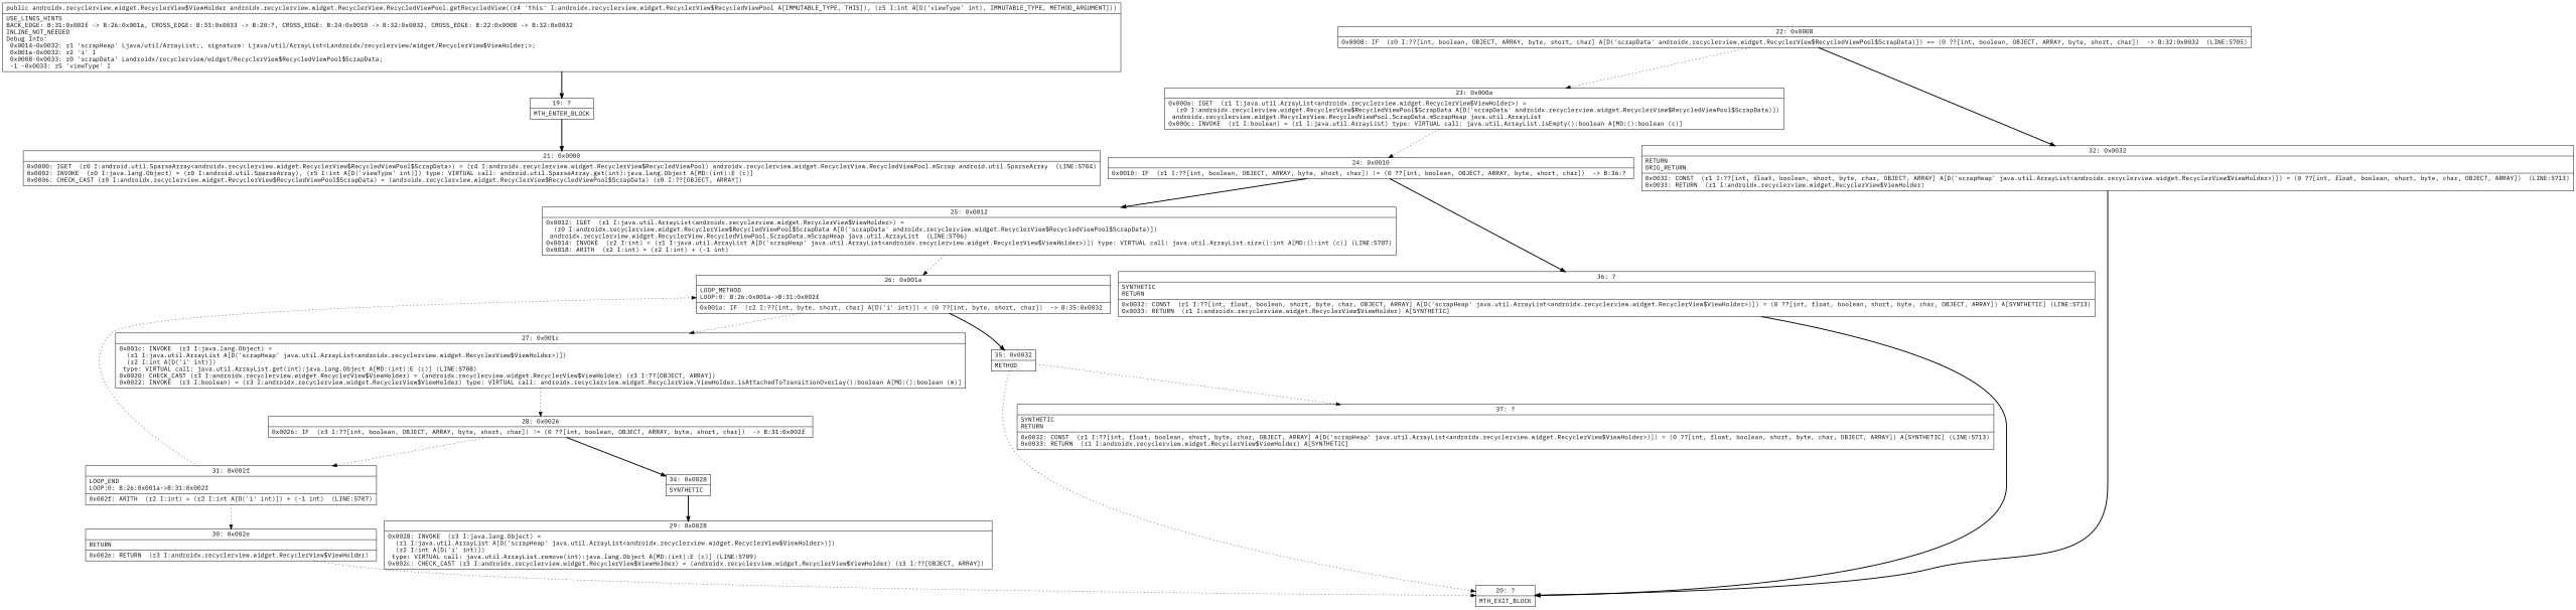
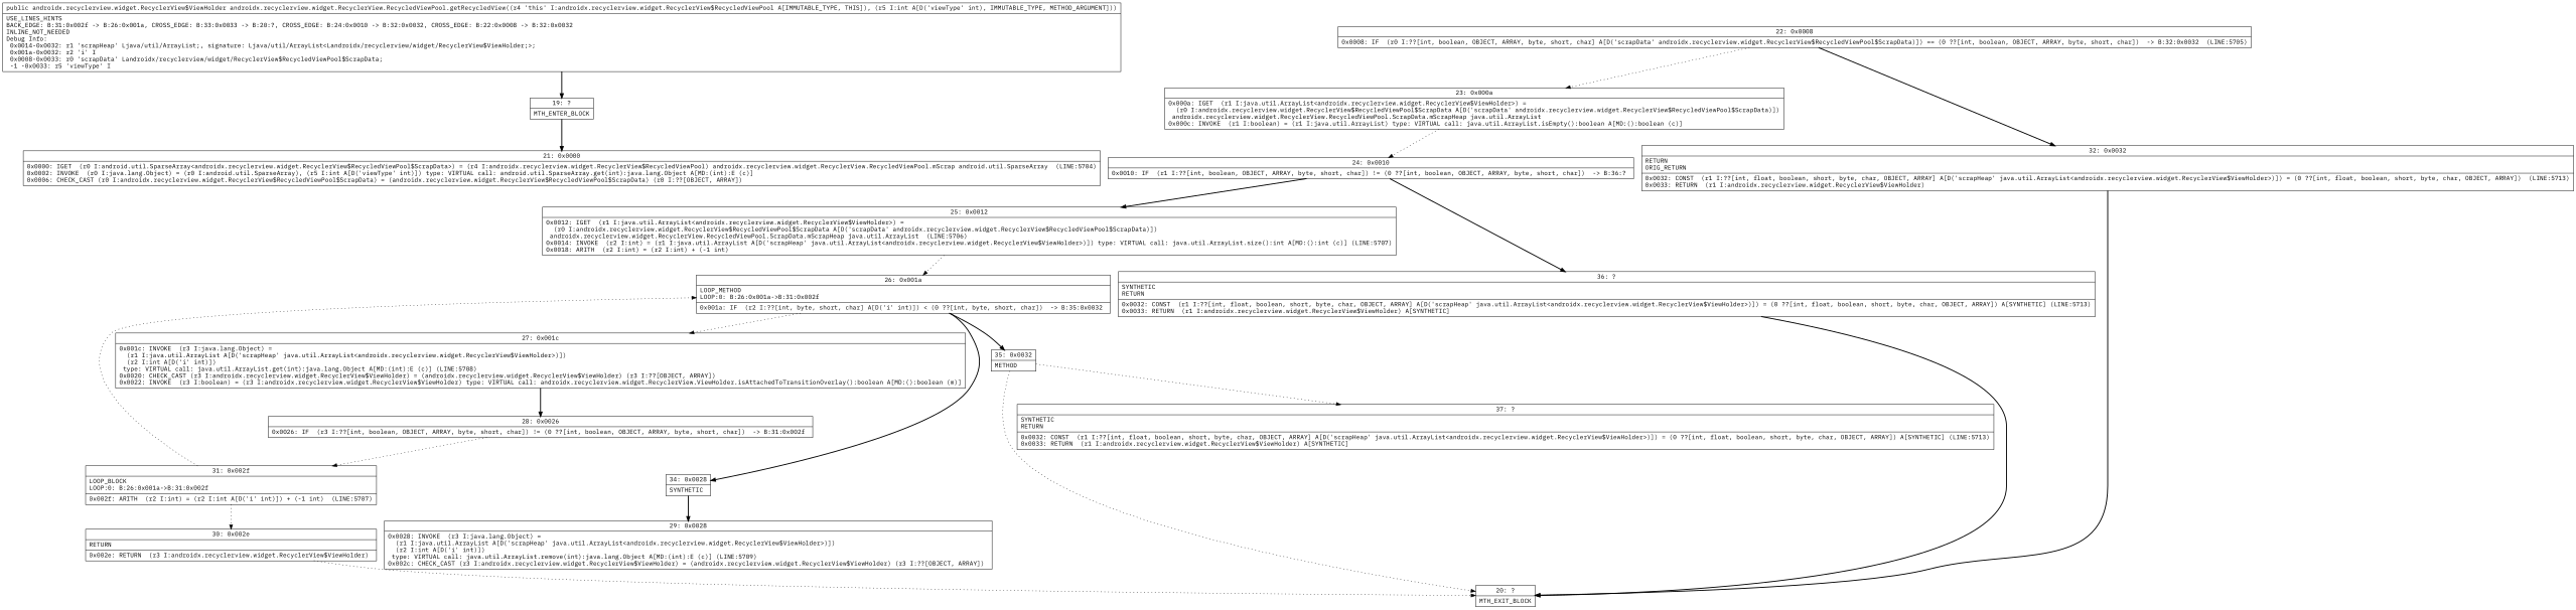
  digraph {
    fontname="IBM Plex Mono"
    node [fontname="IBM Plex Mono" shape=record]
    edge [fontname="IBM Plex Mono" style=bold]
    n1 [label="{19\:\ ?|MTH_ENTER_BLOCK\l}"]
    n2 [label="{21\:\ 0x0000|0x0000: IGET  (r0 I:android.util.SparseArray\<androidx.recyclerview.widget.RecyclerView$RecycledViewPool$ScrapData\>) = (r4 I:androidx.recyclerview.widget.RecyclerView$RecycledViewPool) androidx.recyclerview.widget.RecyclerView.RecycledViewPool.mScrap android.util.SparseArray  (LINE:5704)\l0x0002: INVOKE  (r0 I:java.lang.Object) = (r0 I:android.util.SparseArray), (r5 I:int A[D('viewType' int)]) type: VIRTUAL call: android.util.SparseArray.get(int):java.lang.Object A[MD:(int):E (c)]\l0x0006: CHECK_CAST (r0 I:androidx.recyclerview.widget.RecyclerView$RecycledViewPool$ScrapData) = (androidx.recyclerview.widget.RecyclerView$RecycledViewPool$ScrapData) (r0 I:??[OBJECT, ARRAY]) \l}"]
    n3 [label="{22\:\ 0x0008|0x0008: IF  (r0 I:??[int, boolean, OBJECT, ARRAY, byte, short, char] A[D('scrapData' androidx.recyclerview.widget.RecyclerView$RecycledViewPool$ScrapData)]) == (0 ??[int, boolean, OBJECT, ARRAY, byte, short, char])  \-\> B:32:0x0032  (LINE:5705)\l}"]
    n4 [label="{23\:\ 0x000a|0x000a: IGET  (r1 I:java.util.ArrayList\<androidx.recyclerview.widget.RecyclerView$ViewHolder\>) = \l  (r0 I:androidx.recyclerview.widget.RecyclerView$RecycledViewPool$ScrapData A[D('scrapData' androidx.recyclerview.widget.RecyclerView$RecycledViewPool$ScrapData)])\l androidx.recyclerview.widget.RecyclerView.RecycledViewPool.ScrapData.mScrapHeap java.util.ArrayList \l0x000c: INVOKE  (r1 I:boolean) = (r1 I:java.util.ArrayList) type: VIRTUAL call: java.util.ArrayList.isEmpty():boolean A[MD:():boolean (c)]\l}"]
    n5 [label="{32\:\ 0x0032|RETURN\lORIG_RETURN\l|0x0032: CONST  (r1 I:??[int, float, boolean, short, byte, char, OBJECT, ARRAY] A[D('scrapHeap' java.util.ArrayList\<androidx.recyclerview.widget.RecyclerView$ViewHolder\>)]) = (0 ??[int, float, boolean, short, byte, char, OBJECT, ARRAY])  (LINE:5713)\l0x0033: RETURN  (r1 I:androidx.recyclerview.widget.RecyclerView$ViewHolder) \l}"]
    n6 [label="{24\:\ 0x0010|0x0010: IF  (r1 I:??[int, boolean, OBJECT, ARRAY, byte, short, char]) != (0 ??[int, boolean, OBJECT, ARRAY, byte, short, char])  \-\> B:36:? \l}"]
    n7 [label="{20\:\ ?|MTH_EXIT_BLOCK\l}"]
    n8 [label="{25\:\ 0x0012|0x0012: IGET  (r1 I:java.util.ArrayList\<androidx.recyclerview.widget.RecyclerView$ViewHolder\>) = \l  (r0 I:androidx.recyclerview.widget.RecyclerView$RecycledViewPool$ScrapData A[D('scrapData' androidx.recyclerview.widget.RecyclerView$RecycledViewPool$ScrapData)])\l androidx.recyclerview.widget.RecyclerView.RecycledViewPool.ScrapData.mScrapHeap java.util.ArrayList  (LINE:5706)\l0x0014: INVOKE  (r2 I:int) = (r1 I:java.util.ArrayList A[D('scrapHeap' java.util.ArrayList\<androidx.recyclerview.widget.RecyclerView$ViewHolder\>)]) type: VIRTUAL call: java.util.ArrayList.size():int A[MD:():int (c)] (LINE:5707)\l0x0018: ARITH  (r2 I:int) = (r2 I:int) + (\-1 int) \l}"]
    n9 [label="{36\:\ ?|SYNTHETIC\lRETURN\l|0x0032: CONST  (r1 I:??[int, float, boolean, short, byte, char, OBJECT, ARRAY] A[D('scrapHeap' java.util.ArrayList\<androidx.recyclerview.widget.RecyclerView$ViewHolder\>)]) = (0 ??[int, float, boolean, short, byte, char, OBJECT, ARRAY]) A[SYNTHETIC] (LINE:5713)\l0x0033: RETURN  (r1 I:androidx.recyclerview.widget.RecyclerView$ViewHolder) A[SYNTHETIC]\l}"]
    n10 [label="{26\:\ 0x001a|LOOP_METHOD\lLOOP:0: B:26:0x001a\-\>B:31:0x002f\l|0x001a: IF  (r2 I:??[int, byte, short, char] A[D('i' int)]) \< (0 ??[int, byte, short, char])  \-\> B:35:0x0032 \l}"]
    n11 [label="{27\:\ 0x001c|0x001c: INVOKE  (r3 I:java.lang.Object) = \l  (r1 I:java.util.ArrayList A[D('scrapHeap' java.util.ArrayList\<androidx.recyclerview.widget.RecyclerView$ViewHolder\>)])\l  (r2 I:int A[D('i' int)])\l type: VIRTUAL call: java.util.ArrayList.get(int):java.lang.Object A[MD:(int):E (c)] (LINE:5708)\l0x0020: CHECK_CAST (r3 I:androidx.recyclerview.widget.RecyclerView$ViewHolder) = (androidx.recyclerview.widget.RecyclerView$ViewHolder) (r3 I:??[OBJECT, ARRAY]) \l0x0022: INVOKE  (r3 I:boolean) = (r3 I:androidx.recyclerview.widget.RecyclerView$ViewHolder) type: VIRTUAL call: androidx.recyclerview.widget.RecyclerView.ViewHolder.isAttachedToTransitionOverlay():boolean A[MD:():boolean (m)]\l}"]
    n12 [label="{35\:\ 0x0032|METHOD\l}"]
    n13 [label="{28\:\ 0x0026|0x0026: IF  (r3 I:??[int, boolean, OBJECT, ARRAY, byte, short, char]) != (0 ??[int, boolean, OBJECT, ARRAY, byte, short, char])  \-\> B:31:0x002f \l}"]
    n14 [label="{37\:\ ?|SYNTHETIC\lRETURN\l|0x0032: CONST  (r1 I:??[int, float, boolean, short, byte, char, OBJECT, ARRAY] A[D('scrapHeap' java.util.ArrayList\<androidx.recyclerview.widget.RecyclerView$ViewHolder\>)]) = (0 ??[int, float, boolean, short, byte, char, OBJECT, ARRAY]) A[SYNTHETIC] (LINE:5713)\l0x0033: RETURN  (r1 I:androidx.recyclerview.widget.RecyclerView$ViewHolder) A[SYNTHETIC]\l}"]
-   n15 [label="{31\:\ 0x002f|LOOP_END\lLOOP:0: B:26:0x001a\-\>B:31:0x002f\l|0x002f: ARITH  (r2 I:int) = (r2 I:int A[D('i' int)]) + (\-1 int)  (LINE:5707)\l}"]
+   n15 [label="{31\:\ 0x002f|LOOP_BLOCK\lLOOP:0: B:26:0x001a\-\>B:31:0x002f\l|0x002f: ARITH  (r2 I:int) = (r2 I:int A[D('i' int)]) + (\-1 int)  (LINE:5707)\l}"]
    n16 [label="{34\:\ 0x0028|SYNTHETIC\l}"]
    n17 [label="{30\:\ 0x002e|RETURN\l|0x002e: RETURN  (r3 I:androidx.recyclerview.widget.RecyclerView$ViewHolder) \l}"]
    n18 [label="{29\:\ 0x0028|0x0028: INVOKE  (r3 I:java.lang.Object) = \l  (r1 I:java.util.ArrayList A[D('scrapHeap' java.util.ArrayList\<androidx.recyclerview.widget.RecyclerView$ViewHolder\>)])\l  (r2 I:int A[D('i' int)])\l type: VIRTUAL call: java.util.ArrayList.remove(int):java.lang.Object A[MD:(int):E (c)] (LINE:5709)\l0x002c: CHECK_CAST (r3 I:androidx.recyclerview.widget.RecyclerView$ViewHolder) = (androidx.recyclerview.widget.RecyclerView$ViewHolder) (r3 I:??[OBJECT, ARRAY]) \l}"]
    n19 [label="{public androidx.recyclerview.widget.RecyclerView$ViewHolder androidx.recyclerview.widget.RecyclerView.RecycledViewPool.getRecycledView((r4 'this' I:androidx.recyclerview.widget.RecyclerView$RecycledViewPool A[IMMUTABLE_TYPE, THIS]), (r5 I:int A[D('viewType' int), IMMUTABLE_TYPE, METHOD_ARGUMENT]))  | USE_LINES_HINTS\lBACK_EDGE: B:31:0x002f \-\> B:26:0x001a, CROSS_EDGE: B:33:0x0033 \-\> B:20:?, CROSS_EDGE: B:24:0x0010 \-\> B:32:0x0032, CROSS_EDGE: B:22:0x0008 \-\> B:32:0x0032\lINLINE_NOT_NEEDED\lDebug Info:\l  0x0014\-0x0032: r1 'scrapHeap' Ljava\/util\/ArrayList;, signature: Ljava\/util\/ArrayList\<Landroidx\/recyclerview\/widget\/RecyclerView$ViewHolder;\>;\l  0x001a\-0x0032: r2 'i' I\l  0x0008\-0x0033: r0 'scrapData' Landroidx\/recyclerview\/widget\/RecyclerView$RecycledViewPool$ScrapData;\l  \-1 \-0x0033: r5 'viewType' I\l}"]
    n1 -> n2
    n3 -> n4 [style=dotted]
    n3 -> n5
    n4 -> n6 [style=dotted]
    n5 -> n7
    n6 -> n8
    n6 -> n9
    n8 -> n10 [style=dotted]
    n9 -> n7
    n10 -> n11 [style=dotted]
    n10 -> n12
-   n11 -> n13 [style=dotted]
+   n11 -> n13
    n12 -> n7 [style=dotted]
    n12 -> n14 [style=dotted]
    n13 -> n15 [style=dotted]
-   n13 -> n16
+   n10 -> n16
    n15 -> n10 [style=dotted]
    n15 -> n17 [style=dotted]
    n16 -> n18
    n17 -> n7 [style=dotted]
    n19 -> n1
  }
